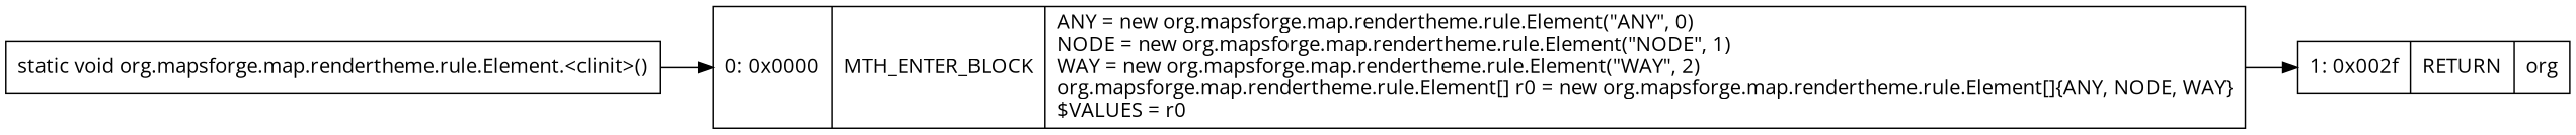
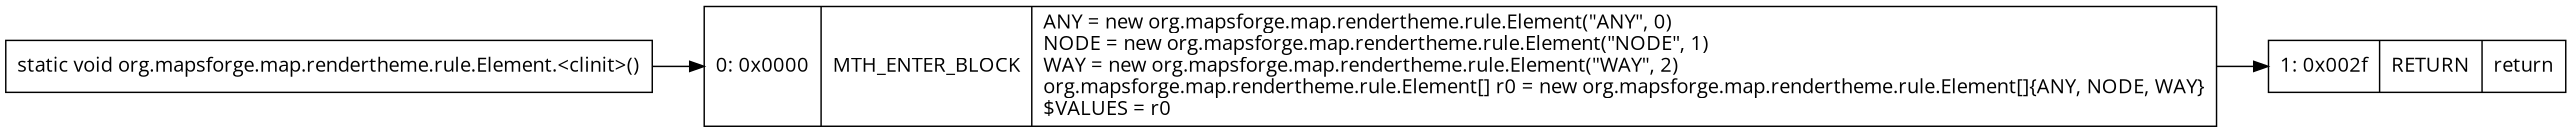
  digraph {
    rankdir=LR
    fontname="Open Sans"
    node [shape=record fontname="Open Sans"]
    edge [fontname="Open Sans"]
    n1 [label="{0\:\ 0x0000|MTH_ENTER_BLOCK\l|ANY = new org.mapsforge.map.rendertheme.rule.Element(\"ANY\", 0)\lNODE = new org.mapsforge.map.rendertheme.rule.Element(\"NODE\", 1)\lWAY = new org.mapsforge.map.rendertheme.rule.Element(\"WAY\", 2)\lorg.mapsforge.map.rendertheme.rule.Element[] r0 = new org.mapsforge.map.rendertheme.rule.Element[]\{ANY, NODE, WAY\}\l$VALUES = r0\l}"]
-   n2 [label="{1\:\ 0x002f|RETURN\l|org\l}"]
+   n2 [label="{1\:\ 0x002f|RETURN\l|return\l}"]
    n3 [label="{static void org.mapsforge.map.rendertheme.rule.Element.\<clinit\>() }"]
    n1 -> n2
    n3 -> n1
  }
